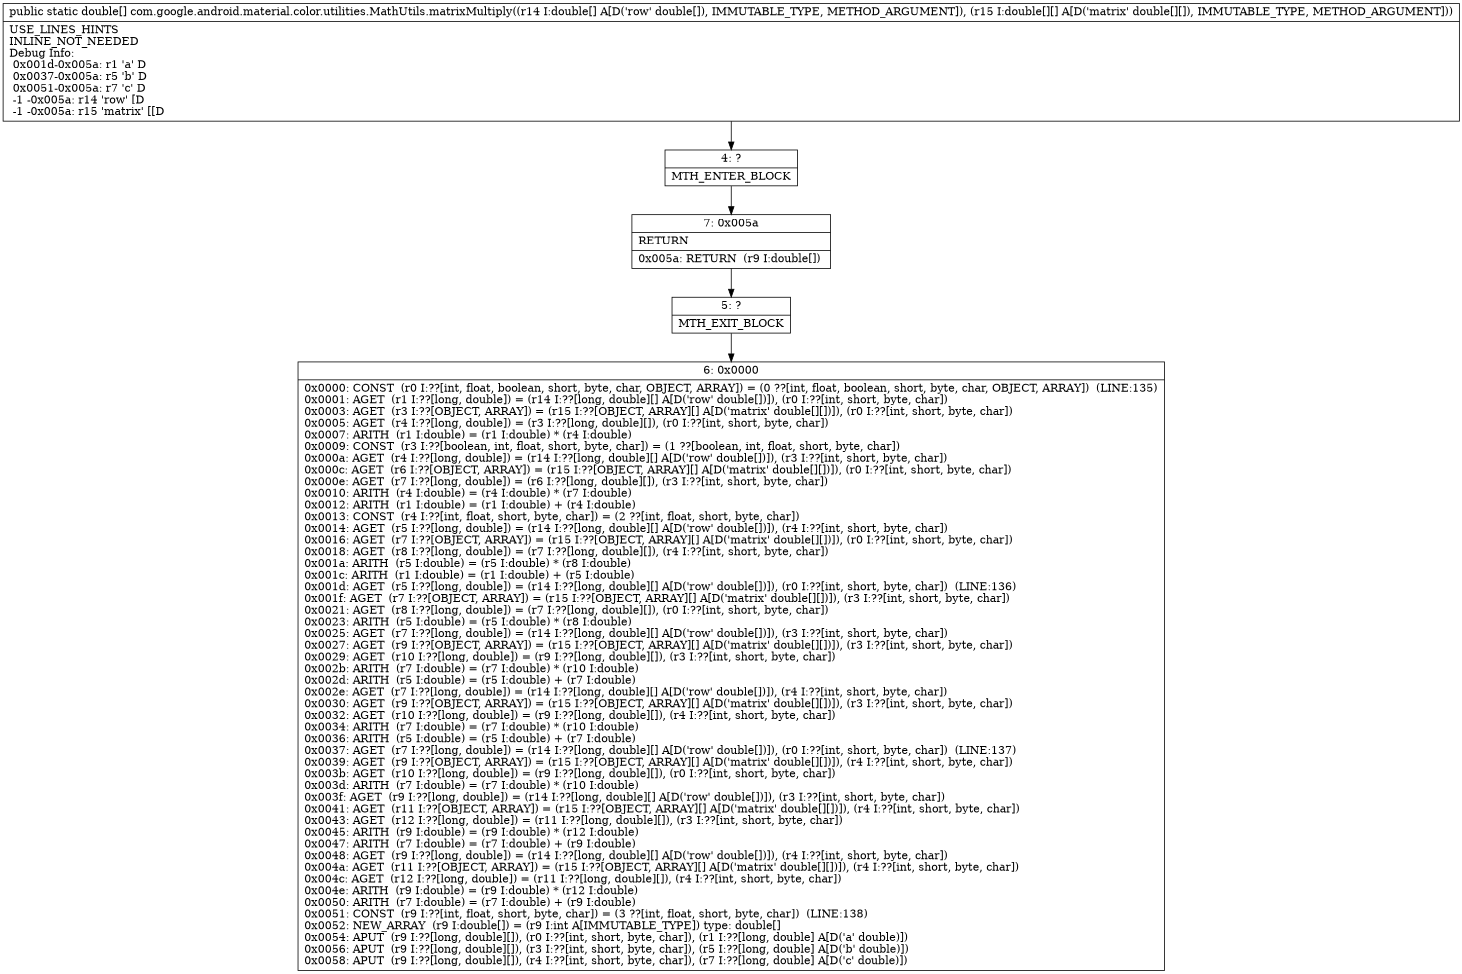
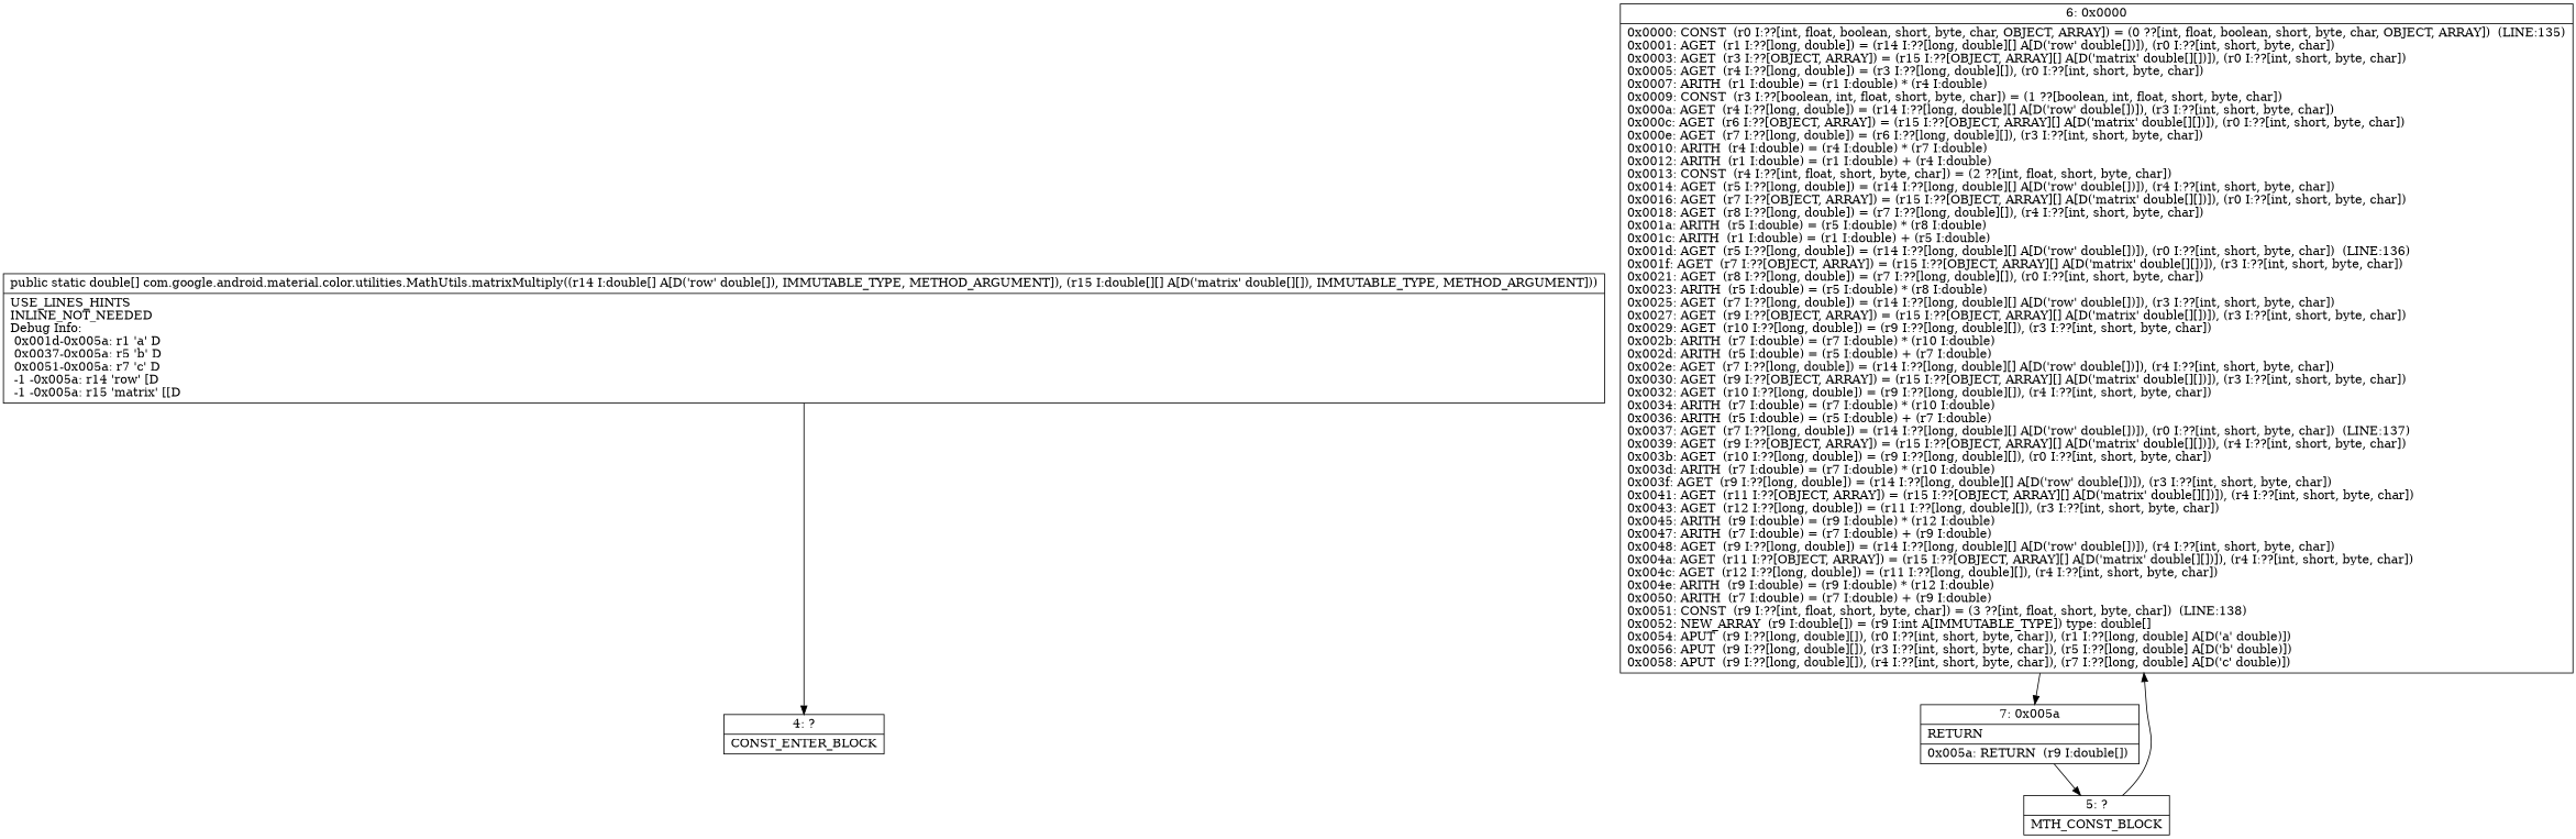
  digraph {
    node [shape=record]
-   n1 [label="{4\:\ ?|MTH_ENTER_BLOCK\l}"]
+   n1 [label="{4\:\ ?|CONST_ENTER_BLOCK\l}"]
    n2 [label="{6\:\ 0x0000|0x0000: CONST  (r0 I:??[int, float, boolean, short, byte, char, OBJECT, ARRAY]) = (0 ??[int, float, boolean, short, byte, char, OBJECT, ARRAY])  (LINE:135)\l0x0001: AGET  (r1 I:??[long, double]) = (r14 I:??[long, double][] A[D('row' double[])]), (r0 I:??[int, short, byte, char]) \l0x0003: AGET  (r3 I:??[OBJECT, ARRAY]) = (r15 I:??[OBJECT, ARRAY][] A[D('matrix' double[][])]), (r0 I:??[int, short, byte, char]) \l0x0005: AGET  (r4 I:??[long, double]) = (r3 I:??[long, double][]), (r0 I:??[int, short, byte, char]) \l0x0007: ARITH  (r1 I:double) = (r1 I:double) * (r4 I:double) \l0x0009: CONST  (r3 I:??[boolean, int, float, short, byte, char]) = (1 ??[boolean, int, float, short, byte, char]) \l0x000a: AGET  (r4 I:??[long, double]) = (r14 I:??[long, double][] A[D('row' double[])]), (r3 I:??[int, short, byte, char]) \l0x000c: AGET  (r6 I:??[OBJECT, ARRAY]) = (r15 I:??[OBJECT, ARRAY][] A[D('matrix' double[][])]), (r0 I:??[int, short, byte, char]) \l0x000e: AGET  (r7 I:??[long, double]) = (r6 I:??[long, double][]), (r3 I:??[int, short, byte, char]) \l0x0010: ARITH  (r4 I:double) = (r4 I:double) * (r7 I:double) \l0x0012: ARITH  (r1 I:double) = (r1 I:double) + (r4 I:double) \l0x0013: CONST  (r4 I:??[int, float, short, byte, char]) = (2 ??[int, float, short, byte, char]) \l0x0014: AGET  (r5 I:??[long, double]) = (r14 I:??[long, double][] A[D('row' double[])]), (r4 I:??[int, short, byte, char]) \l0x0016: AGET  (r7 I:??[OBJECT, ARRAY]) = (r15 I:??[OBJECT, ARRAY][] A[D('matrix' double[][])]), (r0 I:??[int, short, byte, char]) \l0x0018: AGET  (r8 I:??[long, double]) = (r7 I:??[long, double][]), (r4 I:??[int, short, byte, char]) \l0x001a: ARITH  (r5 I:double) = (r5 I:double) * (r8 I:double) \l0x001c: ARITH  (r1 I:double) = (r1 I:double) + (r5 I:double) \l0x001d: AGET  (r5 I:??[long, double]) = (r14 I:??[long, double][] A[D('row' double[])]), (r0 I:??[int, short, byte, char])  (LINE:136)\l0x001f: AGET  (r7 I:??[OBJECT, ARRAY]) = (r15 I:??[OBJECT, ARRAY][] A[D('matrix' double[][])]), (r3 I:??[int, short, byte, char]) \l0x0021: AGET  (r8 I:??[long, double]) = (r7 I:??[long, double][]), (r0 I:??[int, short, byte, char]) \l0x0023: ARITH  (r5 I:double) = (r5 I:double) * (r8 I:double) \l0x0025: AGET  (r7 I:??[long, double]) = (r14 I:??[long, double][] A[D('row' double[])]), (r3 I:??[int, short, byte, char]) \l0x0027: AGET  (r9 I:??[OBJECT, ARRAY]) = (r15 I:??[OBJECT, ARRAY][] A[D('matrix' double[][])]), (r3 I:??[int, short, byte, char]) \l0x0029: AGET  (r10 I:??[long, double]) = (r9 I:??[long, double][]), (r3 I:??[int, short, byte, char]) \l0x002b: ARITH  (r7 I:double) = (r7 I:double) * (r10 I:double) \l0x002d: ARITH  (r5 I:double) = (r5 I:double) + (r7 I:double) \l0x002e: AGET  (r7 I:??[long, double]) = (r14 I:??[long, double][] A[D('row' double[])]), (r4 I:??[int, short, byte, char]) \l0x0030: AGET  (r9 I:??[OBJECT, ARRAY]) = (r15 I:??[OBJECT, ARRAY][] A[D('matrix' double[][])]), (r3 I:??[int, short, byte, char]) \l0x0032: AGET  (r10 I:??[long, double]) = (r9 I:??[long, double][]), (r4 I:??[int, short, byte, char]) \l0x0034: ARITH  (r7 I:double) = (r7 I:double) * (r10 I:double) \l0x0036: ARITH  (r5 I:double) = (r5 I:double) + (r7 I:double) \l0x0037: AGET  (r7 I:??[long, double]) = (r14 I:??[long, double][] A[D('row' double[])]), (r0 I:??[int, short, byte, char])  (LINE:137)\l0x0039: AGET  (r9 I:??[OBJECT, ARRAY]) = (r15 I:??[OBJECT, ARRAY][] A[D('matrix' double[][])]), (r4 I:??[int, short, byte, char]) \l0x003b: AGET  (r10 I:??[long, double]) = (r9 I:??[long, double][]), (r0 I:??[int, short, byte, char]) \l0x003d: ARITH  (r7 I:double) = (r7 I:double) * (r10 I:double) \l0x003f: AGET  (r9 I:??[long, double]) = (r14 I:??[long, double][] A[D('row' double[])]), (r3 I:??[int, short, byte, char]) \l0x0041: AGET  (r11 I:??[OBJECT, ARRAY]) = (r15 I:??[OBJECT, ARRAY][] A[D('matrix' double[][])]), (r4 I:??[int, short, byte, char]) \l0x0043: AGET  (r12 I:??[long, double]) = (r11 I:??[long, double][]), (r3 I:??[int, short, byte, char]) \l0x0045: ARITH  (r9 I:double) = (r9 I:double) * (r12 I:double) \l0x0047: ARITH  (r7 I:double) = (r7 I:double) + (r9 I:double) \l0x0048: AGET  (r9 I:??[long, double]) = (r14 I:??[long, double][] A[D('row' double[])]), (r4 I:??[int, short, byte, char]) \l0x004a: AGET  (r11 I:??[OBJECT, ARRAY]) = (r15 I:??[OBJECT, ARRAY][] A[D('matrix' double[][])]), (r4 I:??[int, short, byte, char]) \l0x004c: AGET  (r12 I:??[long, double]) = (r11 I:??[long, double][]), (r4 I:??[int, short, byte, char]) \l0x004e: ARITH  (r9 I:double) = (r9 I:double) * (r12 I:double) \l0x0050: ARITH  (r7 I:double) = (r7 I:double) + (r9 I:double) \l0x0051: CONST  (r9 I:??[int, float, short, byte, char]) = (3 ??[int, float, short, byte, char])  (LINE:138)\l0x0052: NEW_ARRAY  (r9 I:double[]) = (r9 I:int A[IMMUTABLE_TYPE]) type: double[] \l0x0054: APUT  (r9 I:??[long, double][]), (r0 I:??[int, short, byte, char]), (r1 I:??[long, double] A[D('a' double)]) \l0x0056: APUT  (r9 I:??[long, double][]), (r3 I:??[int, short, byte, char]), (r5 I:??[long, double] A[D('b' double)]) \l0x0058: APUT  (r9 I:??[long, double][]), (r4 I:??[int, short, byte, char]), (r7 I:??[long, double] A[D('c' double)]) \l}"]
    n3 [label="{7\:\ 0x005a|RETURN\l|0x005a: RETURN  (r9 I:double[]) \l}"]
-   n4 [label="{5\:\ ?|MTH_EXIT_BLOCK\l}"]
+   n4 [label="{5\:\ ?|MTH_CONST_BLOCK\l}"]
    n5 [label="{public static double[] com.google.android.material.color.utilities.MathUtils.matrixMultiply((r14 I:double[] A[D('row' double[]), IMMUTABLE_TYPE, METHOD_ARGUMENT]), (r15 I:double[][] A[D('matrix' double[][]), IMMUTABLE_TYPE, METHOD_ARGUMENT]))  | USE_LINES_HINTS\lINLINE_NOT_NEEDED\lDebug Info:\l  0x001d\-0x005a: r1 'a' D\l  0x0037\-0x005a: r5 'b' D\l  0x0051\-0x005a: r7 'c' D\l  \-1 \-0x005a: r14 'row' [D\l  \-1 \-0x005a: r15 'matrix' [[D\l}"]
-   n1 -> n3
+   n2 -> n3
    n3 -> n4
    n4 -> n2
    n5 -> n1
  }
